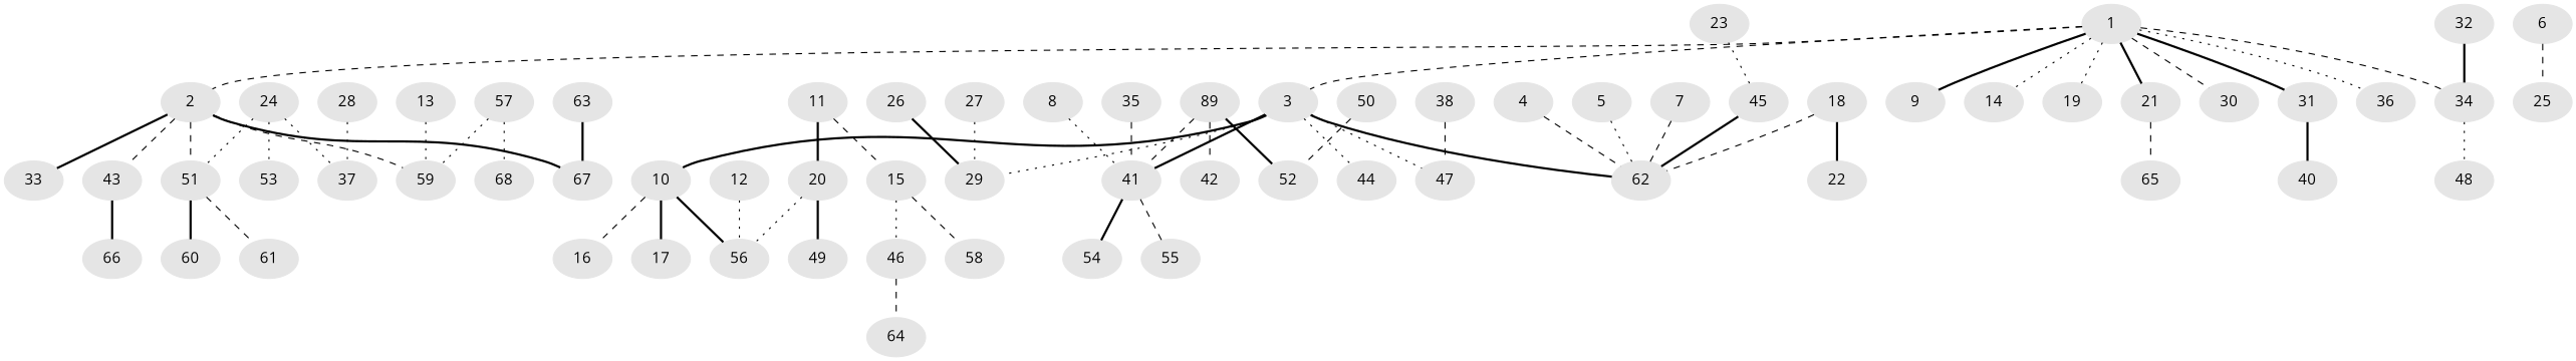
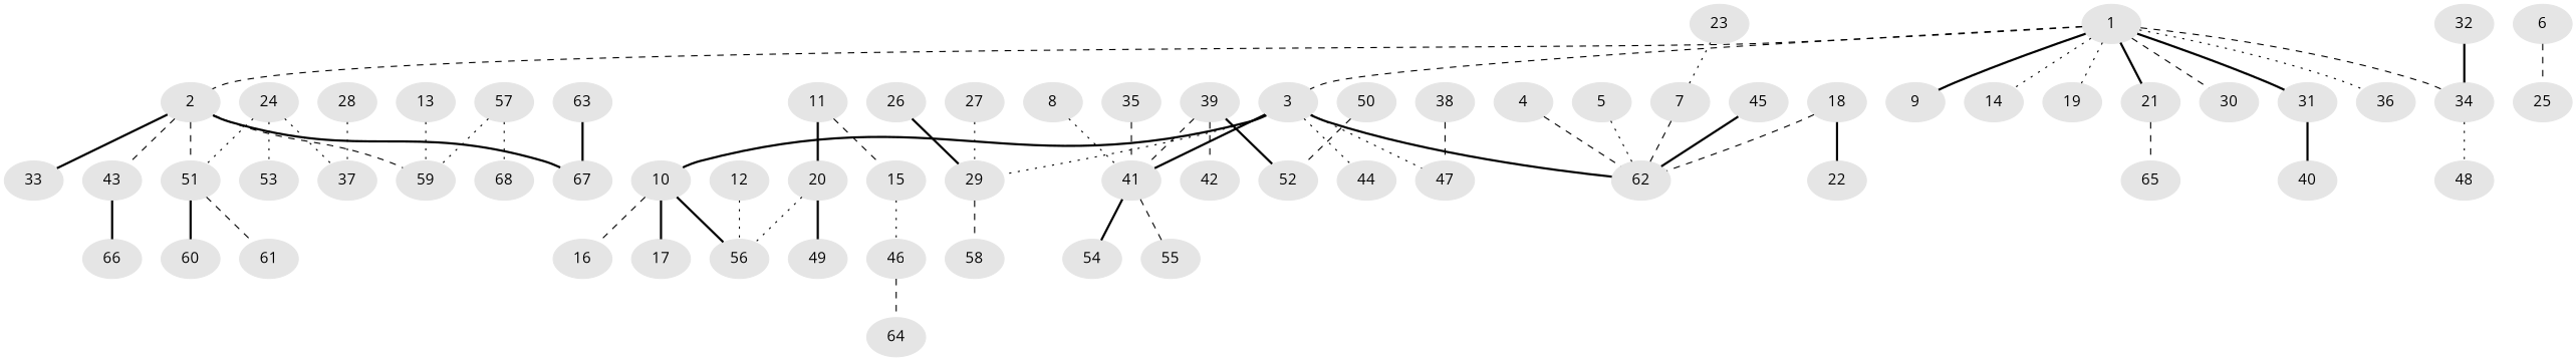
  graph {
    fontname="Open Sans"
    node [color=gray90 fontname="Open Sans" style=filled]
    edge [fontname="Open Sans" style=dashed weight=1.0]
    1
    2
    3
    9
    14
    19
    21
    30
    31
    34
    36
    33
    43
    51
    59
    67
    10
    29
    41
    44
    47
    62
    65
    40
    48
    66
    60
    61
    16
    17
    56
    58
    54
    55
    4
    5
    6
    25
    7
    8
    11
    15
    20
    46
    49
    12
    13
    64
    18
    22
    23
    45
    24
    37
    53
    26
    27
    28
    32
    35
    38
-   39 [label=89]
+   39
    42
    52
    50
    57
    68
    63
    1 -- 2
    1 -- 3
    1 -- 9 [style=bold]
    1 -- 14 [style=dotted]
    1 -- 19 [style=dotted]
    1 -- 21 [style=bold]
    1 -- 30
    1 -- 31 [style=bold]
    1 -- 34
    1 -- 36 [style=dotted]
    2 -- 33 [style=bold]
    2 -- 43
    2 -- 51
    2 -- 59
    2 -- 67 [style=bold]
    3 -- 10 [style=bold]
    3 -- 29 [style=dotted]
    3 -- 41 [style=bold]
    3 -- 44 [style=dotted]
    3 -- 47 [style=dotted]
    3 -- 62 [style=bold]
    21 -- 65
    31 -- 40 [style=bold]
    34 -- 48 [style=dotted]
    43 -- 66 [style=bold]
    51 -- 60 [style=bold]
    51 -- 61
    10 -- 16
    10 -- 17 [style=bold]
    10 -- 56 [style=bold]
-   15 -- 58
+   29 -- 58
    41 -- 54 [style=bold]
    41 -- 55
    4 -- 62
    5 -- 62 [style=dotted]
    6 -- 25
    7 -- 62
    8 -- 41 [style=dotted]
    11 -- 15
    11 -- 20 [style=bold]
    15 -- 46 [style=dotted]
    20 -- 56 [style=dotted]
    20 -- 49 [style=bold]
    46 -- 64
    12 -- 56 [style=dotted]
    13 -- 59 [style=dotted]
    18 -- 62
    18 -- 22 [style=bold]
-   23 -- 45 [style=dotted]
+   23 -- 7 [style=dotted]
    45 -- 62 [style=bold]
    24 -- 51 [style=dotted]
    24 -- 37 [style=dotted]
    24 -- 53 [style=dotted]
    26 -- 29 [style=bold]
    27 -- 29 [style=dotted]
    28 -- 37 [style=dotted]
    32 -- 34 [style=bold]
    35 -- 41
    38 -- 47
    39 -- 41
    39 -- 42
    39 -- 52 [style=bold]
    50 -- 52
    57 -- 59 [style=dotted]
    57 -- 68 [style=dotted]
    63 -- 67 [style=bold]
  }
